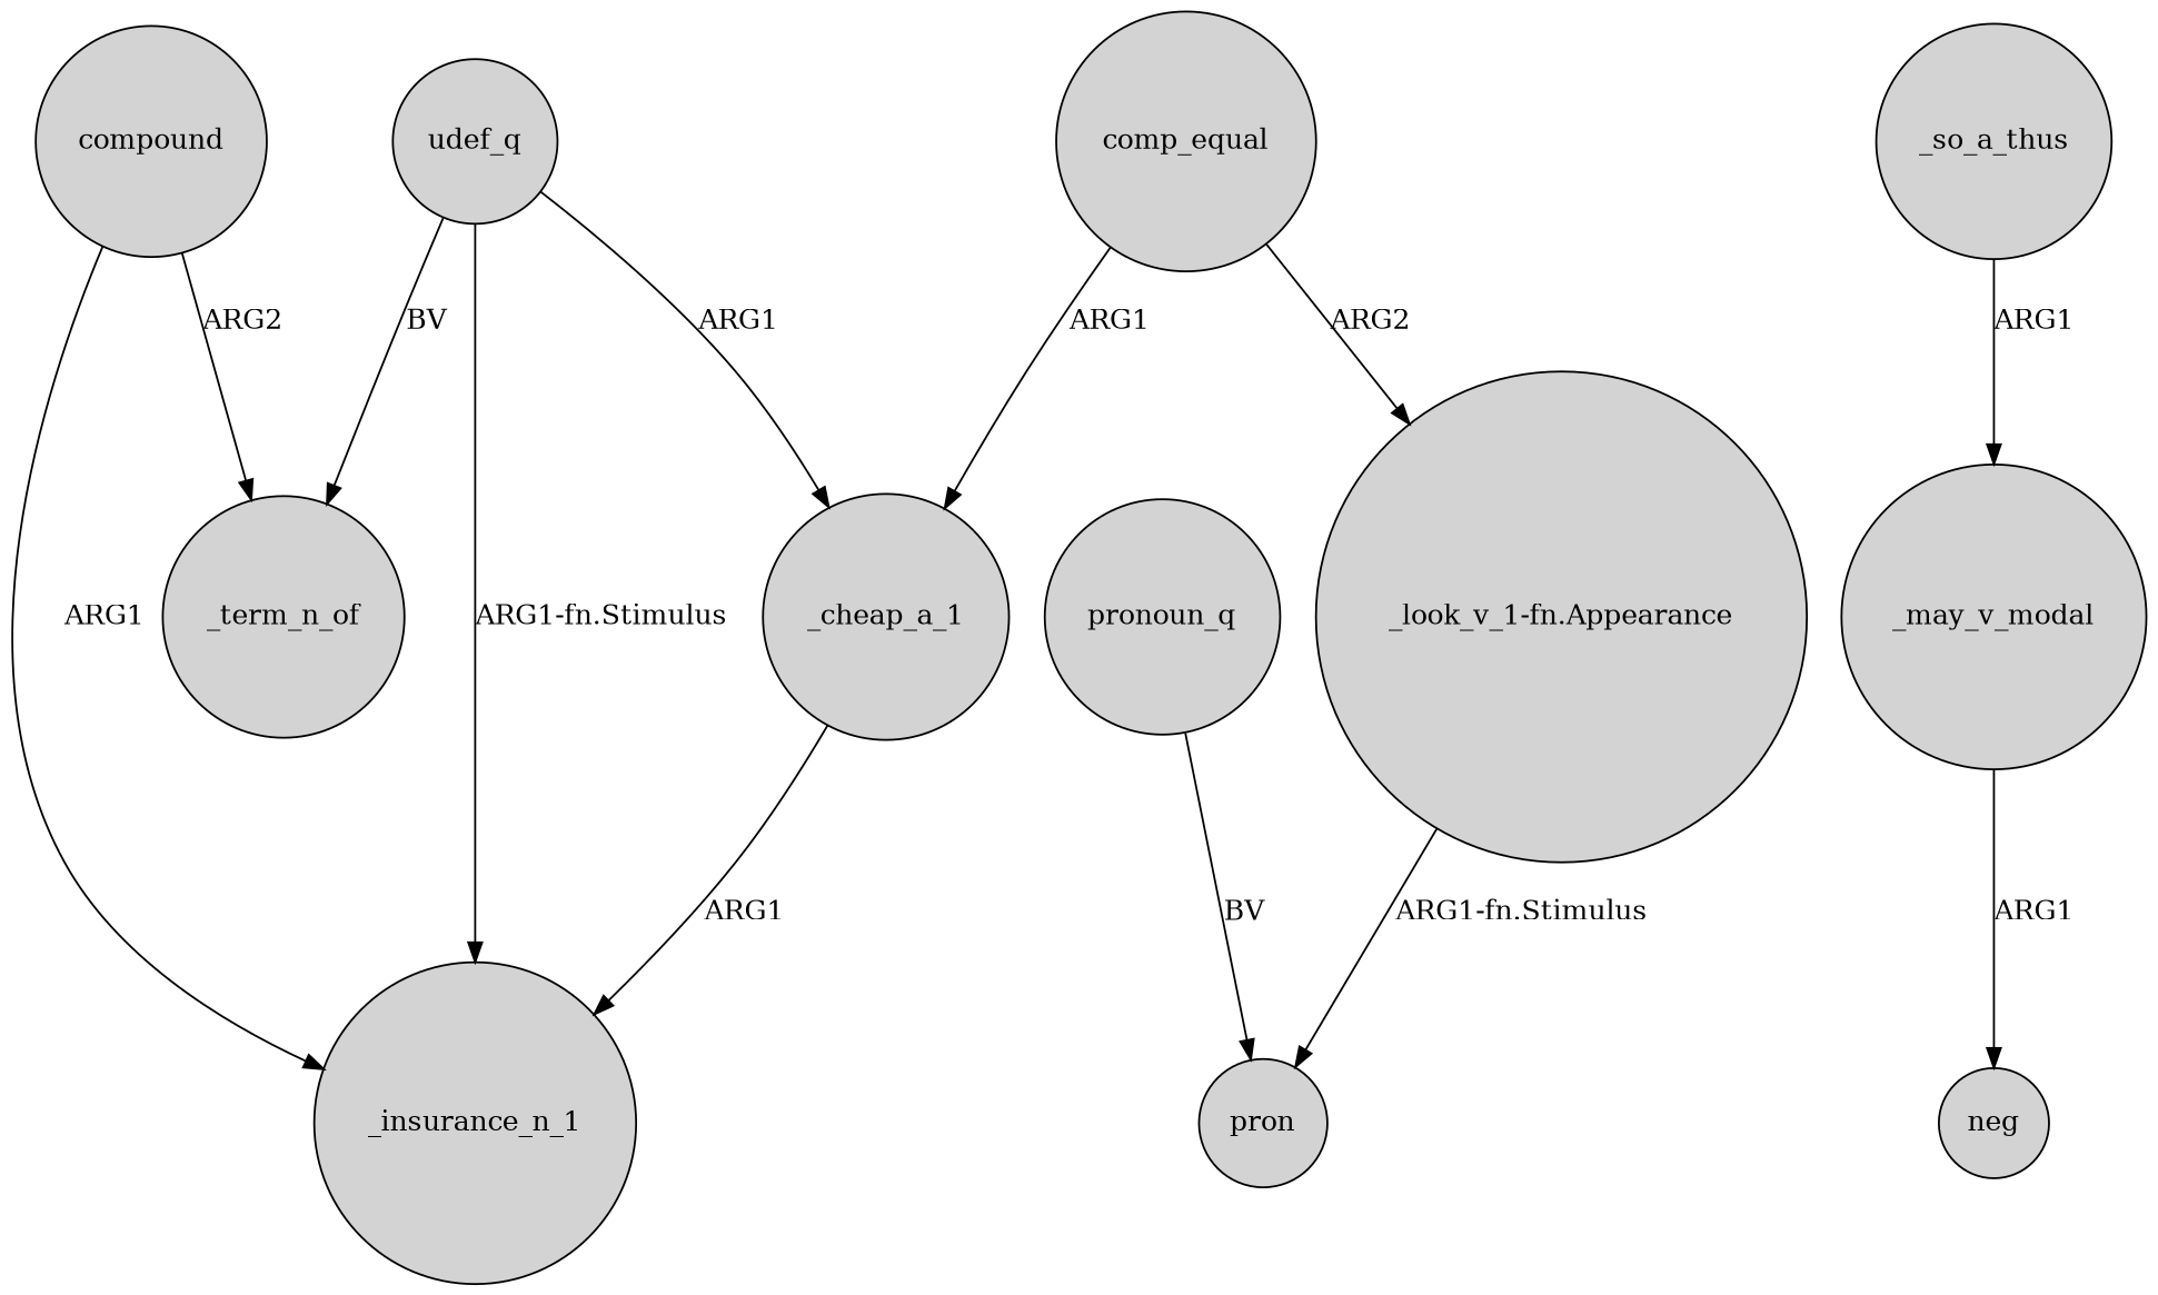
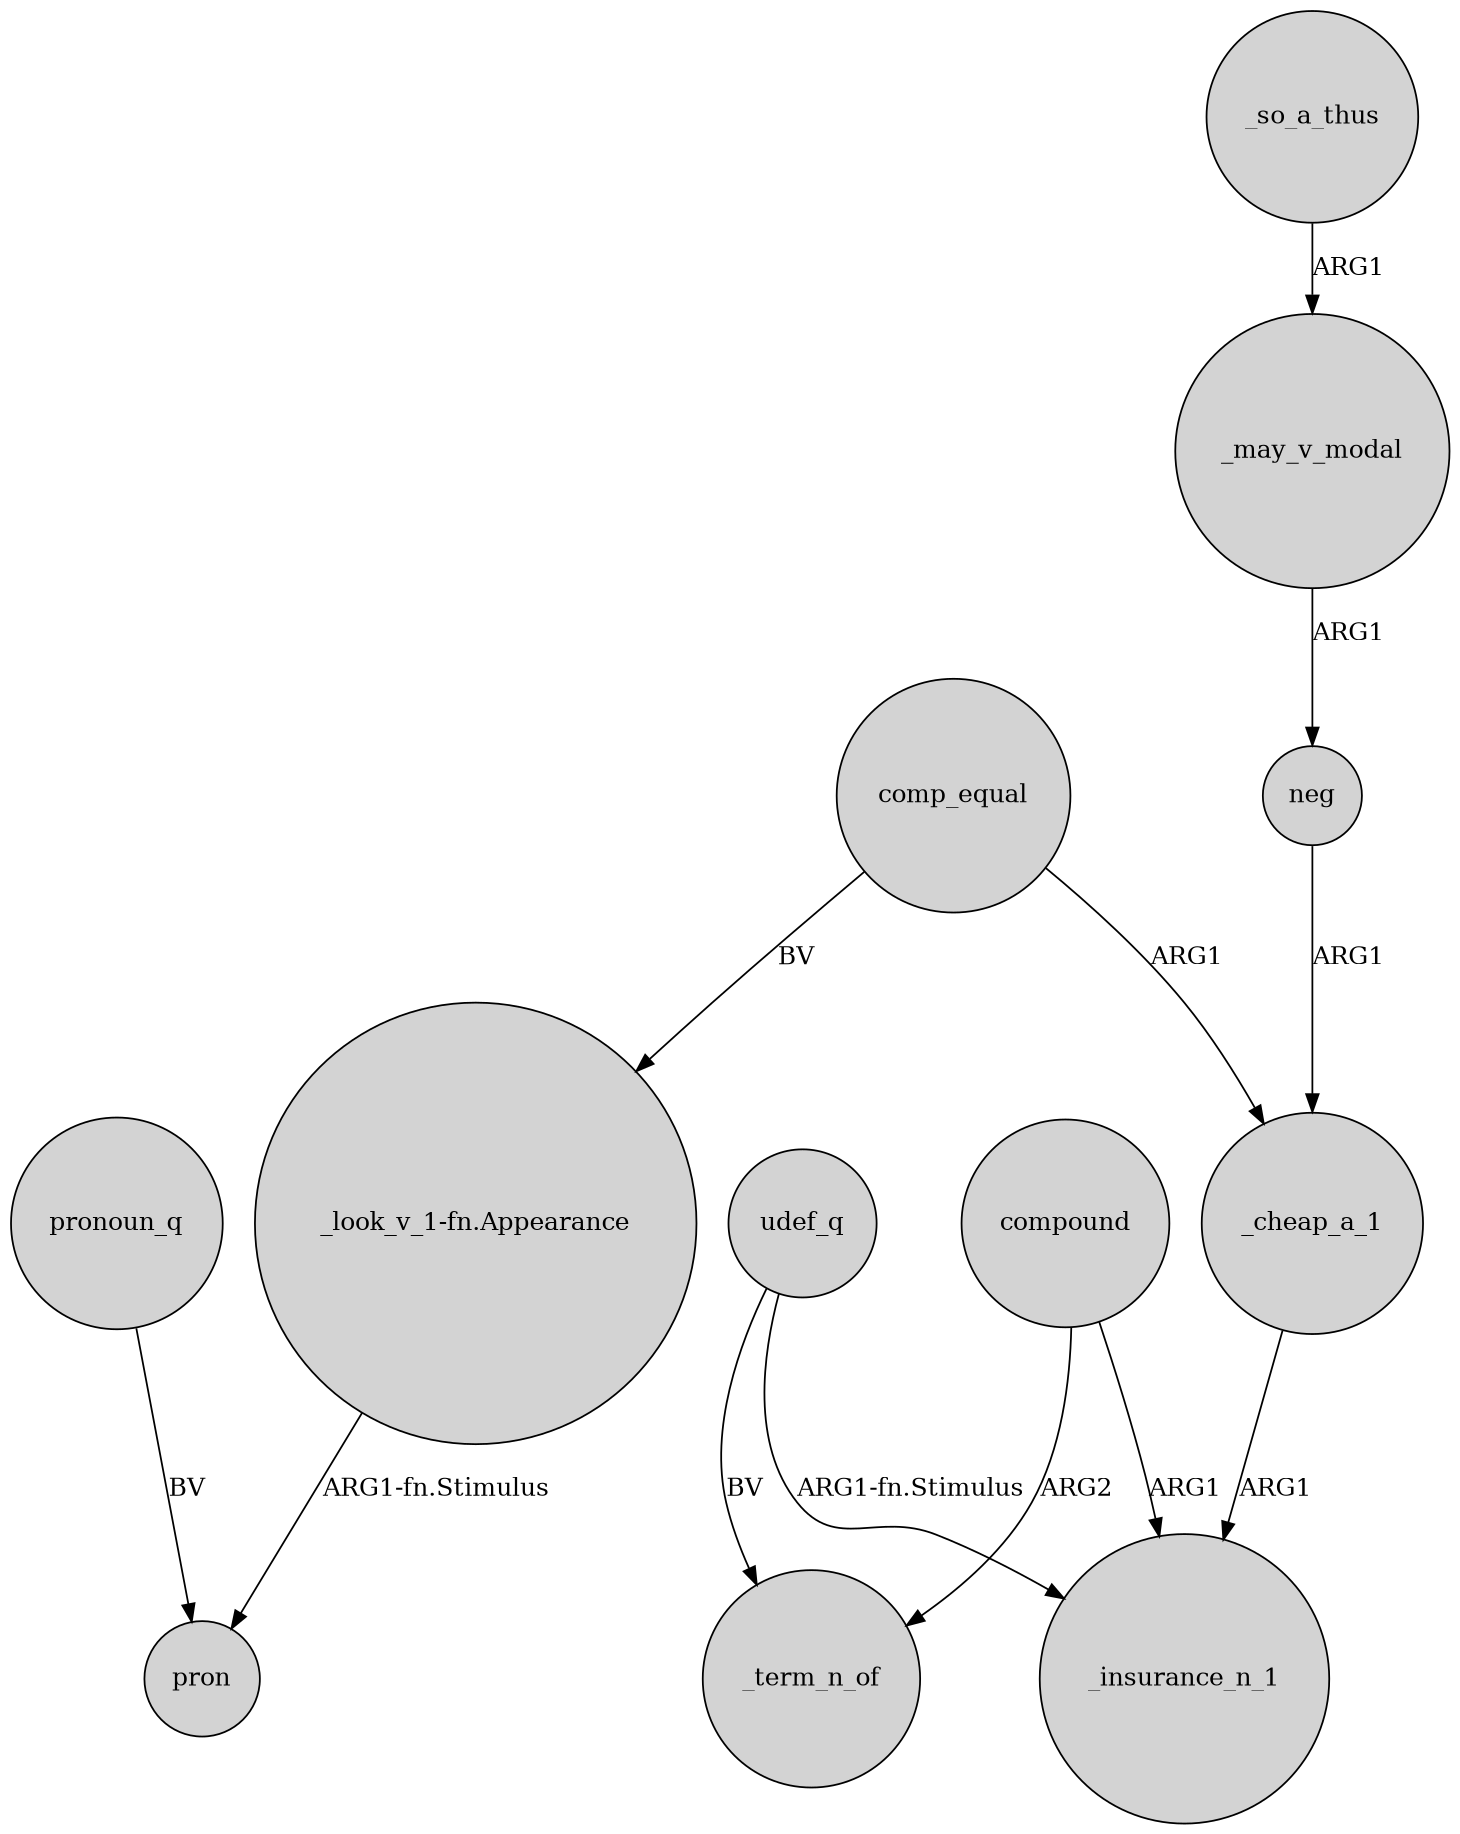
  digraph {
    node [shape=circle style=filled]
    compound
    _insurance_n_1
    _term_n_of
    comp_equal
    "_look_v_1-fn.Appearance"
    _cheap_a_1
    pron
    _may_v_modal
    neg
    udef_q
    _so_a_thus
    pronoun_q
    compound -> _insurance_n_1 [label=ARG1]
    compound -> _term_n_of [label=ARG2]
-   comp_equal -> "_look_v_1-fn.Appearance" [label=ARG2]
+   comp_equal -> "_look_v_1-fn.Appearance" [label=BV]
    comp_equal -> _cheap_a_1 [label=ARG1]
    "_look_v_1-fn.Appearance" -> pron [label="ARG1-fn.Stimulus"]
    _cheap_a_1 -> _insurance_n_1 [label=ARG1]
    _may_v_modal -> neg [label=ARG1]
-   udef_q -> _cheap_a_1 [label=ARG1]
+   neg -> _cheap_a_1 [label=ARG1]
    udef_q -> _insurance_n_1 [label="ARG1-fn.Stimulus"]
    udef_q -> _term_n_of [label=BV]
    _so_a_thus -> _may_v_modal [label=ARG1]
    pronoun_q -> pron [label=BV]
  }
